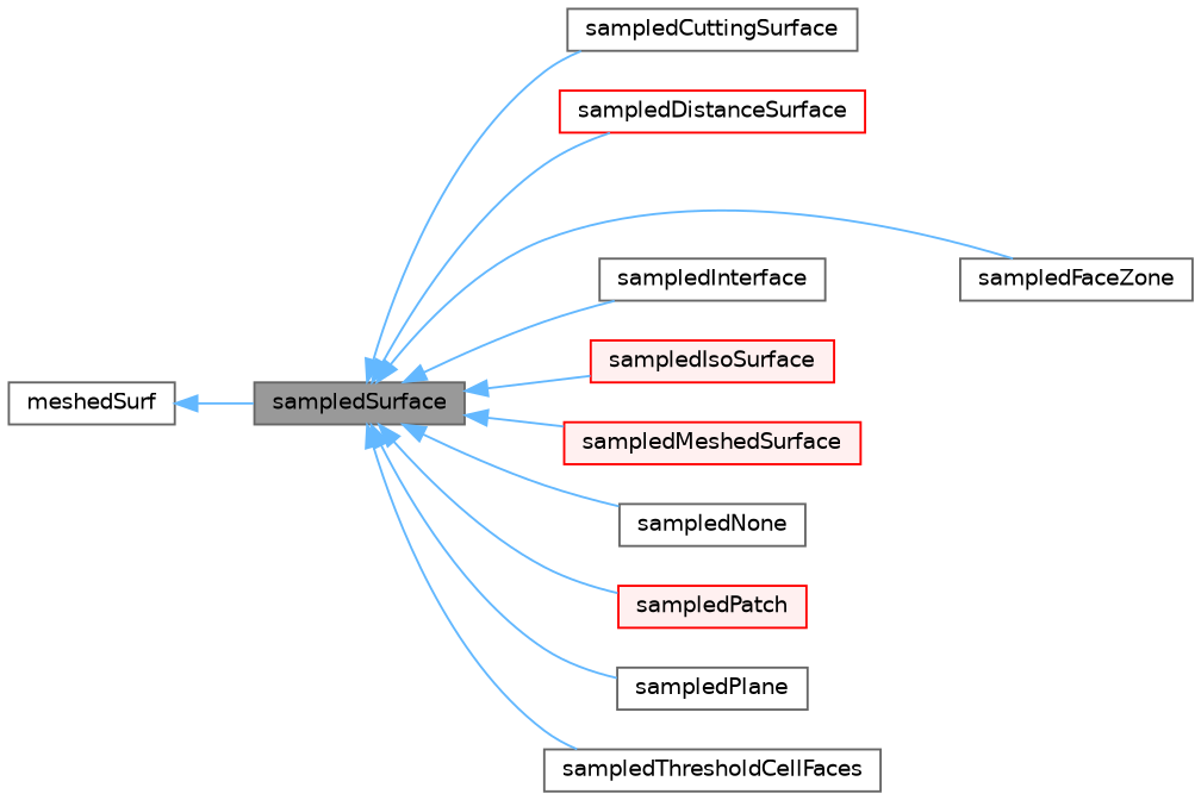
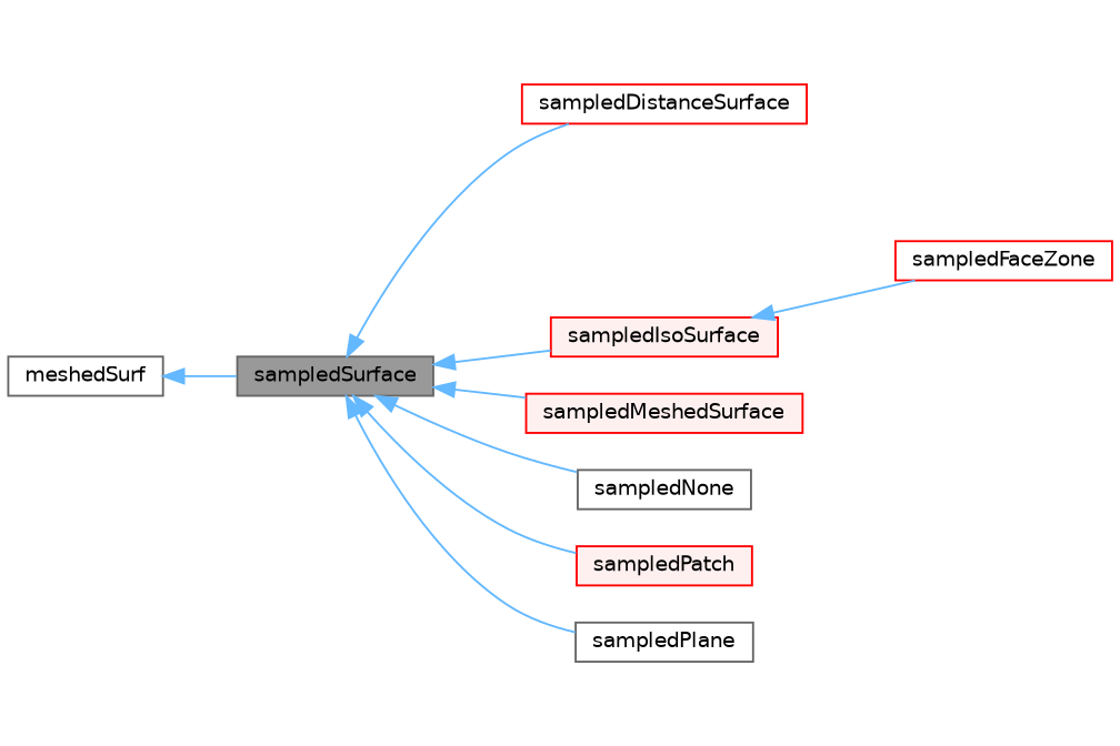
  digraph {
    rankdir=LR
    node [color=gray40 fillcolor=white fontname=Helvetica fontsize=10 shape=box style=filled]
    edge [color=steelblue1 dir=back fontname=Helvetica fontsize=10 labelfontname=Helvetica labelfontsize=10 style=solid]
    n1 [fillcolor=grey60 fontcolor=black height=0.2 label=sampledSurface width=0.4]
-   n2 [height=0.2 label=sampledCuttingSurface width=0.4]
    n3 [color=red height=0.2 label=sampledDistanceSurface width=0.4]
-   n4 [height=0.2 label=sampledFaceZone width=0.4]
-   n5 [height=0.2 label=sampledInterface width=0.4]
+   n4 [color=red height=0.2 label=sampledFaceZone width=0.4]
    n6 [color=red fillcolor="#FFF0F0" height=0.2 label=sampledIsoSurface width=0.4]
    n7 [color=red fillcolor="#FFF0F0" height=0.2 label=sampledMeshedSurface width=0.4]
    n8 [height=0.2 label=sampledNone width=0.4]
    n9 [color=red fillcolor="#FFF0F0" height=0.2 label=sampledPatch width=0.4]
    n10 [height=0.2 label=sampledPlane width=0.4]
-   n11 [height=0.2 label=sampledThresholdCellFaces width=0.4]
    n12 [height=0.2 label=meshedSurf width=0.4]
-   n1 -> n2
    n1 -> n3
-   n1 -> n4
-   n1 -> n5
+   n6 -> n4
    n1 -> n6
    n1 -> n7
    n1 -> n8
    n1 -> n9
    n1 -> n10
-   n1 -> n11
    n12 -> n1
  }
